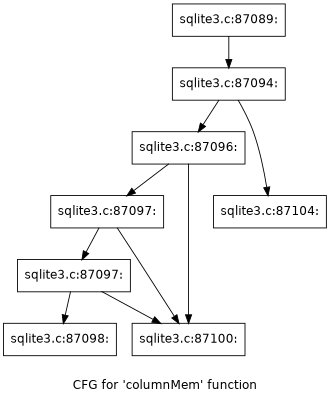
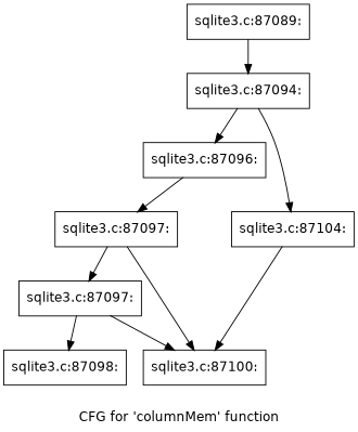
  digraph {
    fontname="DejaVu Sans"
    label="CFG for 'columnMem' function"
    node [fontname="DejaVu Sans" shape=record]
    edge [fontname="DejaVu Sans"]
    n1 [label="{sqlite3.c:87089:}"]
    n2 [label="{sqlite3.c:87094:}"]
    n3 [label="{sqlite3.c:87096:}"]
    n4 [label="{sqlite3.c:87104:}"]
    n5 [label="{sqlite3.c:87097:}"]
    n6 [label="{sqlite3.c:87100:}"]
    n7 [label="{sqlite3.c:87097:}"]
    n8 [label="{sqlite3.c:87098:}"]
    n1 -> n2
    n2 -> n3
    n2 -> n4
    n3 -> n5
-   n3 -> n6
+   n4 -> n6
    n5 -> n6
    n5 -> n7
    n7 -> n6
    n7 -> n8
  }
